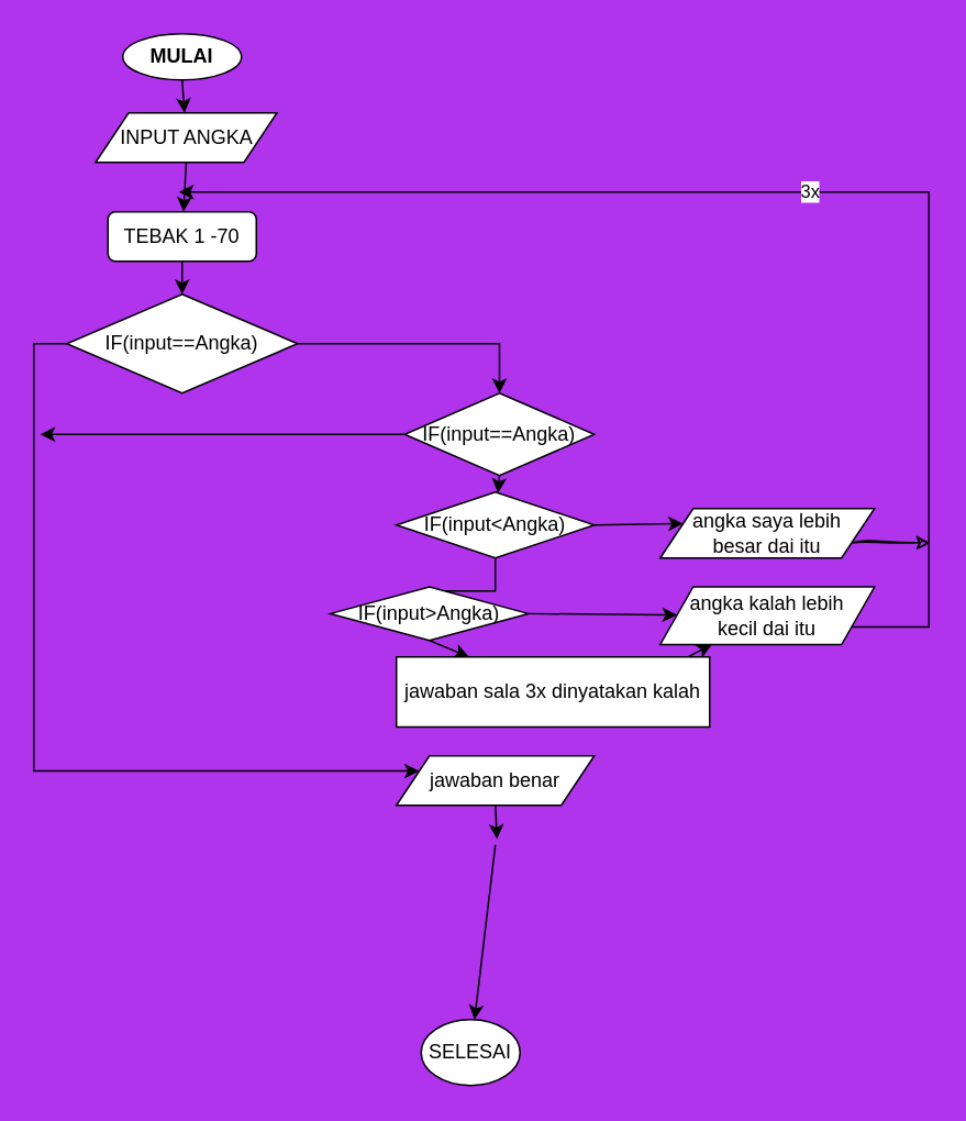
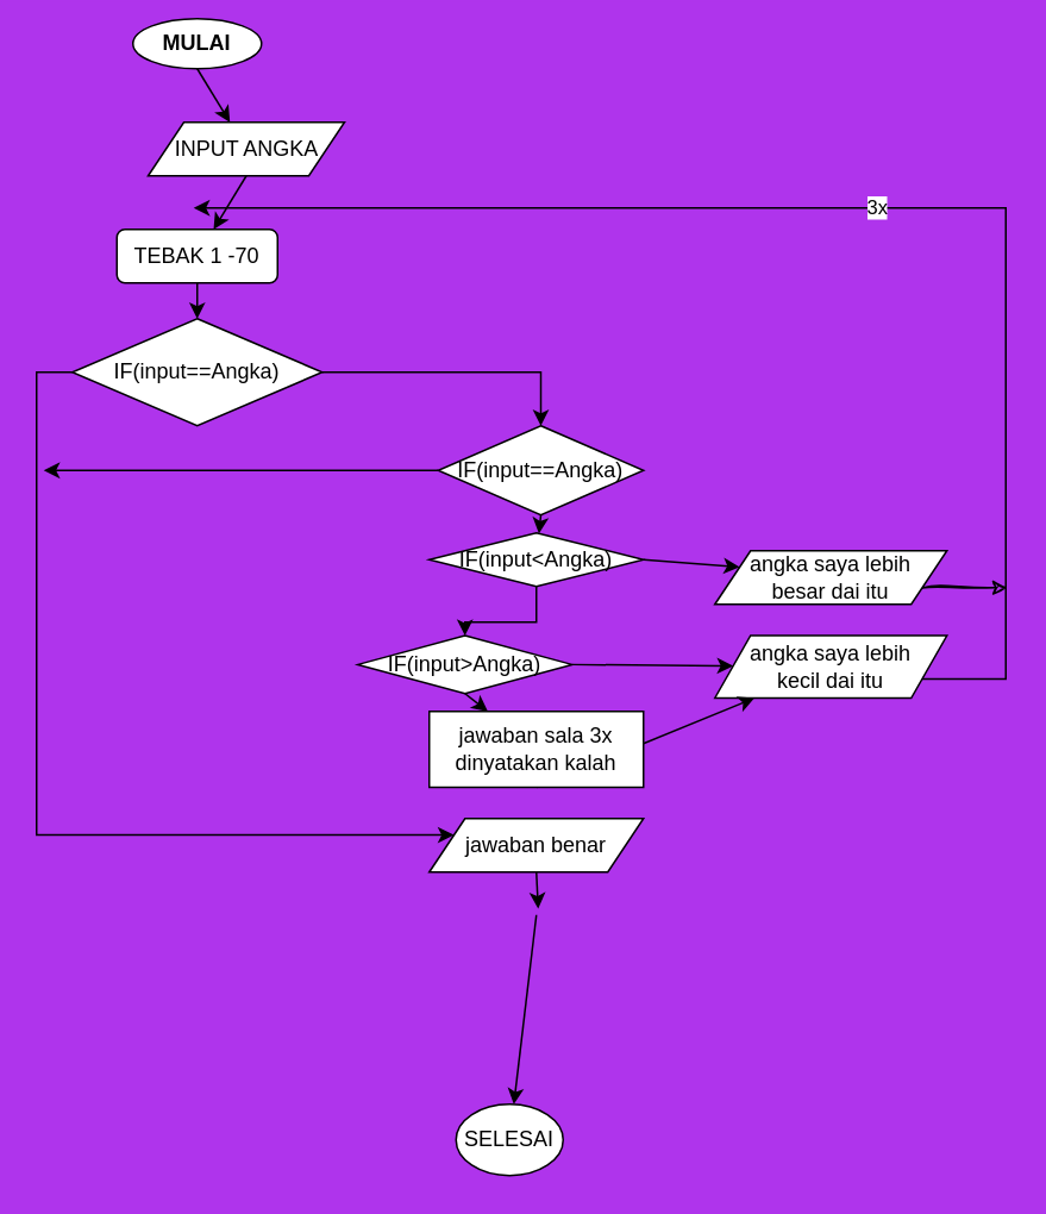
  <mxCell id="0" />
  <mxCell id="1" parent="0" />
  <mxCell id="2" style="rounded=0;orthogonalLoop=1;jettySize=auto;html=1;exitX=0.5;exitY=1;exitDx=0;exitDy=0;" parent="1" source="3" target="16" edge="1"><mxGeometry relative="1" as="geometry" /></mxCell>
- <mxCell id="3" value="MULAI" style="ellipse;whiteSpace=wrap;html=1;fontStyle=1" parent="1" vertex="1"><mxGeometry x="74" y="20" width="72" height="28" as="geometry" /></mxCell>
+ <mxCell id="3" value="MULAI" style="ellipse;whiteSpace=wrap;html=1;fontStyle=1" parent="1" vertex="1"><mxGeometry x="74" y="10" width="72" height="28" as="geometry" /></mxCell>
  <mxCell id="4" style="edgeStyle=orthogonalEdgeStyle;rounded=0;orthogonalLoop=1;jettySize=auto;html=1;exitX=0.5;exitY=1;exitDx=0;exitDy=0;entryX=0.5;entryY=0;entryDx=0;entryDy=0;" parent="1" source="5" target="8" edge="1"><mxGeometry relative="1" as="geometry" /></mxCell>
  <mxCell id="5" value="TEBAK 1 -70" style="rounded=1;whiteSpace=wrap;html=1;" parent="1" vertex="1"><mxGeometry x="65" y="128" width="90" height="30" as="geometry" /></mxCell>
  <mxCell id="6" value="" style="edgeStyle=orthogonalEdgeStyle;rounded=0;orthogonalLoop=1;jettySize=auto;html=1;exitX=1;exitY=0.5;exitDx=0;exitDy=0;entryX=0.5;entryY=0;entryDx=0;entryDy=0;" parent="1" source="8" target="26" edge="1"><mxGeometry x="0.102" y="44" relative="1" as="geometry"><mxPoint x="253.846" y="210.308" as="targetPoint" /><mxPoint as="offset" /></mxGeometry></mxCell>
  <mxCell id="7" value="" style="edgeStyle=orthogonalEdgeStyle;rounded=0;orthogonalLoop=1;jettySize=auto;html=1;exitX=0;exitY=0.5;exitDx=0;exitDy=0;entryX=0;entryY=0.25;entryDx=0;entryDy=0;" parent="1" source="8" target="27" edge="1"><mxGeometry relative="1" as="geometry"><mxPoint x="240" y="468" as="targetPoint" /><Array as="points"><mxPoint x="20" y="208" /><mxPoint x="20" y="467" /></Array></mxGeometry></mxCell>
  <mxCell id="8" value="IF(input==Angka)" style="rhombus;whiteSpace=wrap;html=1;" parent="1" vertex="1"><mxGeometry x="40" y="178" width="140" height="60" as="geometry" /></mxCell>
  <mxCell id="9" style="edgeStyle=orthogonalEdgeStyle;rounded=0;orthogonalLoop=1;jettySize=auto;html=1;exitX=0.5;exitY=1;exitDx=0;exitDy=0;entryX=0.5;entryY=0;entryDx=0;entryDy=0;" parent="1" source="11" target="14" edge="1"><mxGeometry relative="1" as="geometry" /></mxCell>
  <mxCell id="10" style="rounded=0;orthogonalLoop=1;jettySize=auto;html=1;exitX=1;exitY=0.5;exitDx=0;exitDy=0;entryX=0;entryY=0.25;entryDx=0;entryDy=0;" parent="1" source="11" target="21" edge="1"><mxGeometry relative="1" as="geometry" /></mxCell>
- <mxCell id="11" value="IF(input&amp;lt;Angka)" style="rhombus;whiteSpace=wrap;html=1;" parent="1" vertex="1"><mxGeometry x="240" y="298" width="120" height="40" as="geometry" /></mxCell>
+ <mxCell id="11" value="IF(input&amp;lt;Angka)" style="rhombus;whiteSpace=wrap;html=1;" parent="1" vertex="1"><mxGeometry x="240" y="298" width="120" height="30" as="geometry" /></mxCell>
  <mxCell id="12" style="rounded=0;orthogonalLoop=1;jettySize=auto;html=1;exitX=1;exitY=0.5;exitDx=0;exitDy=0;" parent="1" source="14" target="23" edge="1"><mxGeometry relative="1" as="geometry" /></mxCell>
  <mxCell id="13" style="edgeStyle=none;rounded=0;orthogonalLoop=1;jettySize=auto;html=1;exitX=0.5;exitY=1;exitDx=0;exitDy=0;" parent="1" source="14" target="29" edge="1"><mxGeometry relative="1" as="geometry" /></mxCell>
  <mxCell id="14" value="IF(input&amp;gt;Angka)" style="rhombus;whiteSpace=wrap;html=1;" parent="1" vertex="1"><mxGeometry x="200" y="355.5" width="120" height="32.5" as="geometry" /></mxCell>
  <mxCell id="15" style="rounded=0;orthogonalLoop=1;jettySize=auto;html=1;exitX=0.5;exitY=1;exitDx=0;exitDy=0;" parent="1" source="16" target="5" edge="1"><mxGeometry relative="1" as="geometry" /></mxCell>
- <mxCell id="16" value="INPUT ANGKA" style="shape=parallelogram;perimeter=parallelogramPerimeter;whiteSpace=wrap;html=1;fixedSize=1;" parent="1" vertex="1"><mxGeometry x="57.5" y="68" width="110" height="30" as="geometry" /></mxCell>
+ <mxCell id="16" value="INPUT ANGKA" style="shape=parallelogram;perimeter=parallelogramPerimeter;whiteSpace=wrap;html=1;fixedSize=1;" parent="1" vertex="1"><mxGeometry x="82.5" y="68" width="110" height="30" as="geometry" /></mxCell>
  <mxCell id="17" style="edgeStyle=none;rounded=0;orthogonalLoop=1;jettySize=auto;html=1;exitX=0.5;exitY=1;exitDx=0;exitDy=0;" parent="1" edge="1"><mxGeometry relative="1" as="geometry"><mxPoint x="300" y="488" as="sourcePoint" /><mxPoint x="301.025" y="508.492" as="targetPoint" /></mxGeometry></mxCell>
  <mxCell id="18" value="" style="edgeStyle=none;rounded=0;orthogonalLoop=1;jettySize=auto;html=1;" parent="1" target="19" edge="1"><mxGeometry relative="1" as="geometry"><mxPoint x="300" y="512" as="sourcePoint" /></mxGeometry></mxCell>
  <mxCell id="19" value="SELESAI" style="ellipse;whiteSpace=wrap;html=1;" parent="1" vertex="1"><mxGeometry x="255" y="618" width="60" height="40" as="geometry" /></mxCell>
  <mxCell id="20" style="edgeStyle=none;rounded=0;sketch=1;hachureGap=4;jiggle=2;curveFitting=1;orthogonalLoop=1;jettySize=auto;html=1;exitX=1;exitY=0.75;exitDx=0;exitDy=0;fontFamily=Architects Daughter;fontSource=https%3A%2F%2Ffonts.googleapis.com%2Fcss%3Ffamily%3DArchitects%2BDaughter;fontSize=16;" parent="1" source="21" edge="1"><mxGeometry relative="1" as="geometry"><mxPoint x="564" y="328.571" as="targetPoint" /></mxGeometry></mxCell>
  <mxCell id="21" value="&lt;div&gt;angka saya lebih &lt;br&gt;&lt;/div&gt;&lt;div&gt;besar dai itu&lt;br&gt;&lt;/div&gt;" style="shape=parallelogram;perimeter=parallelogramPerimeter;whiteSpace=wrap;html=1;fixedSize=1;" parent="1" vertex="1"><mxGeometry x="400" y="308" width="130" height="30" as="geometry" /></mxCell>
  <mxCell id="22" value="3x" style="edgeStyle=elbowEdgeStyle;rounded=0;orthogonalLoop=1;jettySize=auto;html=1;exitX=1;exitY=0.75;exitDx=0;exitDy=0;" parent="1" source="23" edge="1"><mxGeometry relative="1" as="geometry"><mxPoint x="108" y="116" as="targetPoint" /><mxPoint x="529.02" y="379.99" as="sourcePoint" /><Array as="points"><mxPoint x="563" y="92" /><mxPoint x="563.47" y="181.98" /></Array></mxGeometry></mxCell>
- <mxCell id="23" value="&lt;div&gt;angka kalah lebih &lt;br&gt;&lt;/div&gt;&lt;div&gt;kecil dai itu&lt;br&gt;&lt;/div&gt;" style="shape=parallelogram;perimeter=parallelogramPerimeter;whiteSpace=wrap;html=1;fixedSize=1;" parent="1" vertex="1"><mxGeometry x="400" y="355.5" width="130" height="35" as="geometry" /></mxCell>
+ <mxCell id="23" value="&lt;div&gt;angka saya lebih &lt;br&gt;&lt;/div&gt;&lt;div&gt;kecil dai itu&lt;br&gt;&lt;/div&gt;" style="shape=parallelogram;perimeter=parallelogramPerimeter;whiteSpace=wrap;html=1;fixedSize=1;" parent="1" vertex="1"><mxGeometry x="400" y="355.5" width="130" height="35" as="geometry" /></mxCell>
  <mxCell id="24" value="" style="edgeStyle=none;rounded=0;orthogonalLoop=1;jettySize=auto;html=1;exitX=0;exitY=0.5;exitDx=0;exitDy=0;" parent="1" source="26" edge="1"><mxGeometry relative="1" as="geometry"><mxPoint x="24" y="263" as="targetPoint" /></mxGeometry></mxCell>
  <mxCell id="25" style="edgeStyle=none;rounded=0;orthogonalLoop=1;jettySize=auto;html=1;exitX=0.5;exitY=1;exitDx=0;exitDy=0;" parent="1" source="26" target="11" edge="1"><mxGeometry relative="1" as="geometry" /></mxCell>
  <mxCell id="26" value="IF(input==Angka)" style="rhombus;whiteSpace=wrap;html=1;" parent="1" vertex="1"><mxGeometry x="245" y="238" width="115" height="50" as="geometry" /></mxCell>
  <mxCell id="27" value="jawaban benar" style="shape=parallelogram;perimeter=parallelogramPerimeter;whiteSpace=wrap;html=1;fixedSize=1;" parent="1" vertex="1"><mxGeometry x="240" y="458" width="120" height="30" as="geometry" /></mxCell>
  <mxCell id="28" style="edgeStyle=none;rounded=0;orthogonalLoop=1;jettySize=auto;html=1;exitX=0.5;exitY=1;exitDx=0;exitDy=0;" parent="1" source="29" target="23" edge="1"><mxGeometry relative="1" as="geometry" /></mxCell>
- <mxCell id="29" value="jawaban sala 3x dinyatakan kalah" style="rounded=0;whiteSpace=wrap;html=1;" parent="1" vertex="1"><mxGeometry x="240" y="398" width="190" height="42.5" as="geometry" /></mxCell>
+ <mxCell id="29" value="jawaban sala 3x dinyatakan kalah" style="rounded=0;whiteSpace=wrap;html=1;" parent="1" vertex="1"><mxGeometry x="240" y="398" width="120" height="42.5" as="geometry" /></mxCell>
